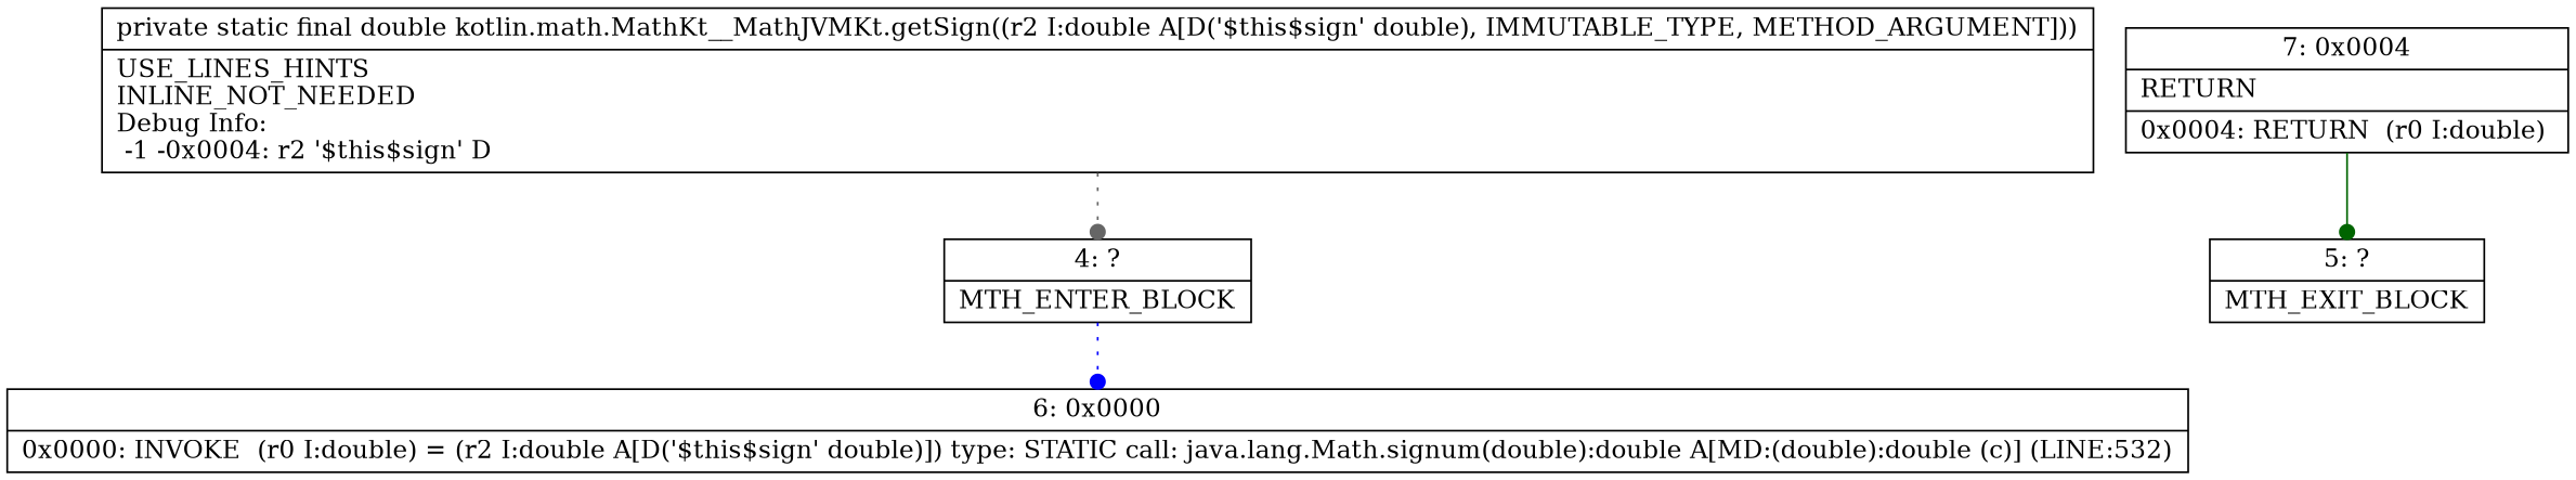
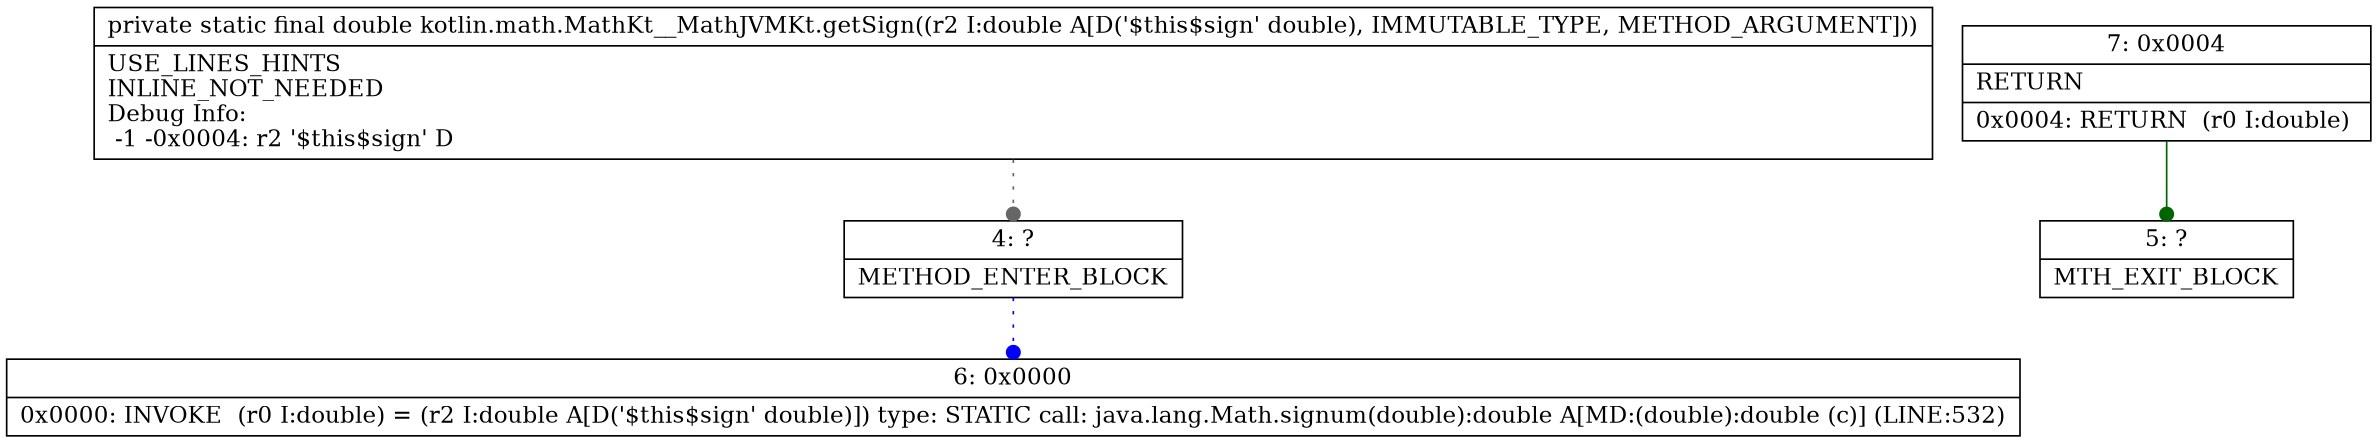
  digraph {
    node [shape=record]
    edge [arrowhead=dot style=dotted]
-   n1 [label="{4\:\ ?|MTH_ENTER_BLOCK\l}"]
+   n1 [label="{4\:\ ?|METHOD_ENTER_BLOCK\l}"]
    n2 [label="{6\:\ 0x0000|0x0000: INVOKE  (r0 I:double) = (r2 I:double A[D('$this$sign' double)]) type: STATIC call: java.lang.Math.signum(double):double A[MD:(double):double (c)] (LINE:532)\l}"]
    n3 [label="{7\:\ 0x0004|RETURN\l|0x0004: RETURN  (r0 I:double) \l}"]
    n4 [label="{5\:\ ?|MTH_EXIT_BLOCK\l}"]
    n5 [label="{private static final double kotlin.math.MathKt__MathJVMKt.getSign((r2 I:double A[D('$this$sign' double), IMMUTABLE_TYPE, METHOD_ARGUMENT]))  | USE_LINES_HINTS\lINLINE_NOT_NEEDED\lDebug Info:\l  \-1 \-0x0004: r2 '$this$sign' D\l}"]
    n1 -> n2 [color=blue]
    n3 -> n4 [color=darkgreen style=solid]
    n5 -> n1 [color=gray40]
  }
